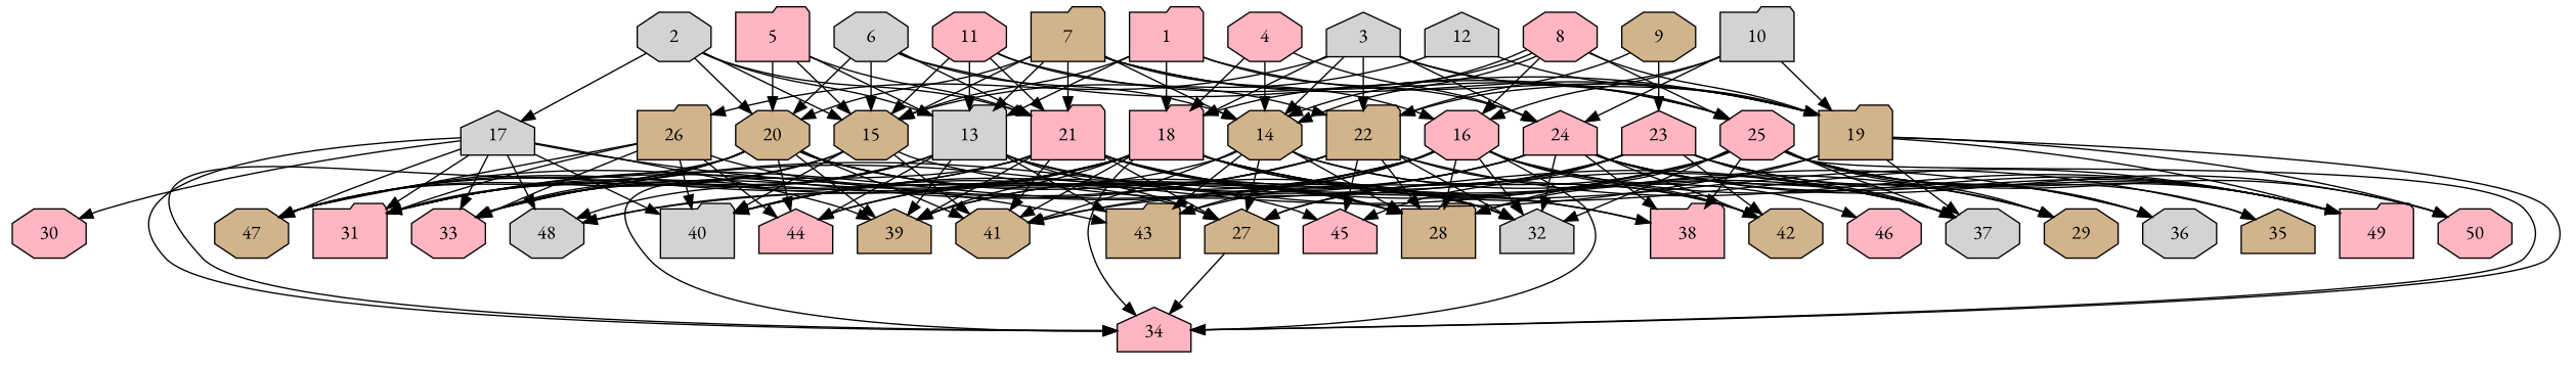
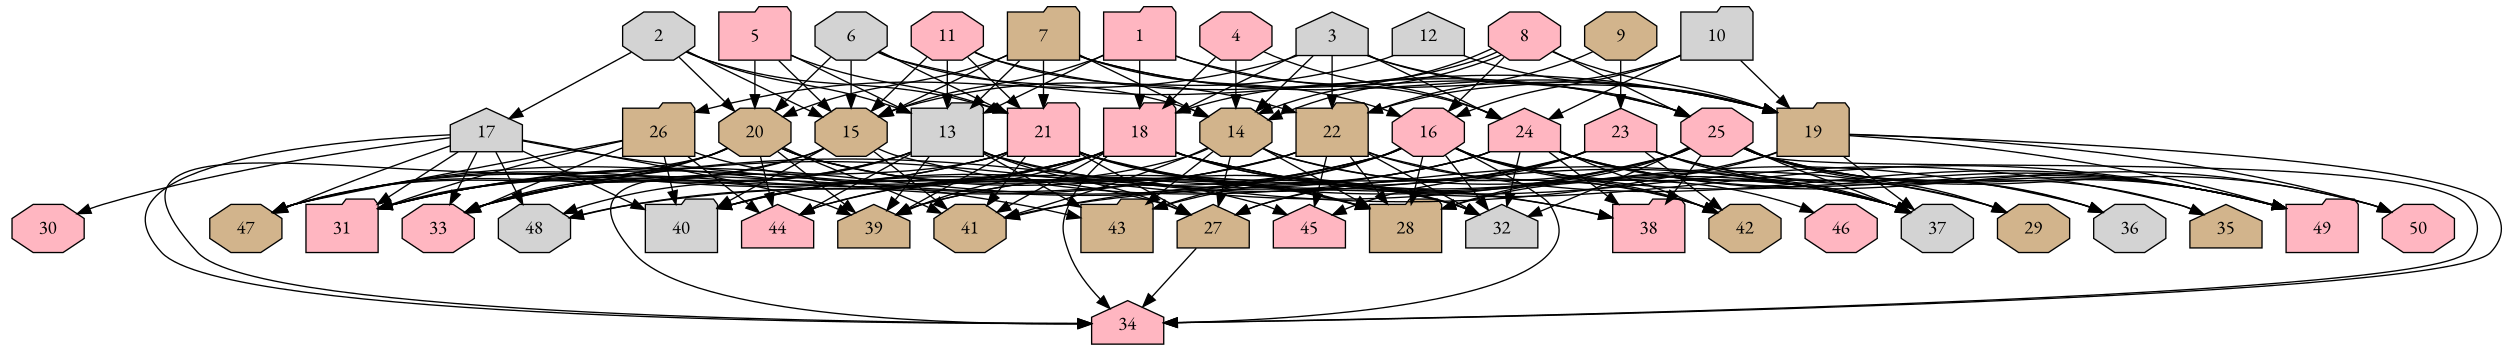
  digraph {
    fontname="EB Garamond"
    node [alpha=0.14 fillcolor=lightpink fontname="EB Garamond" shape=octagon style=filled]
    edge [fontname="EB Garamond"]
    1 [alpha=0.16 expect_size=2427378143233442 shape=folder]
    13 [alpha=0.16 expect_size=55706672173720448 fillcolor=lightgrey shape=folder]
    15 [alpha=0.12 expect_size=46405400694714080 fillcolor=tan]
    18 [alpha=0.19 expect_size=9284448445133400 shape=folder]
    19 [alpha=0.06 expect_size=381290979519759384576 fillcolor=tan shape=folder]
    24 [alpha=0.01 expect_size=943386608260586880 shape=house]
    27 [alpha=0.15 expect_size=1313917885468580096 fillcolor=tan shape=house]
    28 [alpha=0.05 expect_size=1392645404306565632 fillcolor=tan shape=folder]
    31 [alpha=0.13 expect_size=45475549691670960 shape=folder]
    33 [alpha=0.16 expect_size=3461983787524600]
    37 [alpha=0.09 expect_size=1569405726733249792 fillcolor=lightgrey]
    39 [alpha=0.08 expect_size=1147142746369163264000 fillcolor=tan shape=house]
    43 [expect_size=3440432844446218 fillcolor=tan shape=folder]
    44 [alpha=0.07 expect_size=770017148483947776 shape=house]
    48 [alpha=0.02 expect_size=1193337444354909696 fillcolor=lightgrey]
    40 [alpha=0.03 expect_size=25503231167680252 fillcolor=lightgrey shape=folder]
    41 [alpha=0.01 expect_size=99113645809546016 fillcolor=tan]
    47 [alpha=0.06 expect_size=123726811940616404992 fillcolor=tan]
    34 [alpha=0.15 expect_size=547531146162476928 shape=house]
    32 [expect_size=1052986735567748352 fillcolor=lightgrey shape=house]
    49 [alpha=0.08 expect_size=22829867530273472 shape=folder]
    29 [alpha=0.08 expect_size=879407683502304395264 fillcolor=tan]
    35 [alpha=0.03 expect_size=360031632463048474624 fillcolor=tan shape=house]
    38 [alpha=0.18 expect_size=1518456562945313734656 shape=folder]
    50 [alpha=0.12 expect_size=1091945158891815]
    42 [alpha=0.02 expect_size=1117898966329815552 fillcolor=tan]
    2 [expect_size=87353345034503 fillcolor=lightgrey]
    17 [alpha=0.03 expect_size=345088518742425344 fillcolor=lightgrey shape=house]
    20 [alpha=0.00 expect_size=804715255940542976 fillcolor=tan]
    21 [alpha=0.01 expect_size=1087190019165057536 shape=folder]
    30 [alpha=0.17 expect_size=774443787371191205888]
    45 [alpha=0.02 expect_size=2404203209374175 shape=house]
    36 [alpha=0.02 expect_size=174000470805088043008 fillcolor=lightgrey]
    3 [alpha=0.10 expect_size=1616148351048984035328 fillcolor=lightgrey shape=house]
    14 [alpha=0.17 expect_size=645605031517732992 fillcolor=tan]
    22 [alpha=0.19 expect_size=8948264972279730 fillcolor=tan shape=folder]
    25 [expect_size=30348971456688652]
    26 [alpha=0.03 expect_size=30178365306342396 fillcolor=tan shape=folder]
    4 [expect_size=278397516305292853248]
    5 [alpha=0.18 expect_size=230284947039333056 shape=folder]
    6 [alpha=0.11 expect_size=740011214835042746368 fillcolor=lightgrey]
    7 [alpha=0.04 expect_size=248855091219415008 fillcolor=tan shape=folder]
    16 [alpha=0.15 expect_size=1796761614682102431744]
    46 [alpha=0.17 expect_size=7320122071898390528]
    8 [alpha=0.10 expect_size=10398210476978920]
    9 [alpha=0.17 expect_size=39174380380156936 fillcolor=tan]
    23 [alpha=0.02 expect_size=145192222129355968 shape=house]
    10 [alpha=0.12 expect_size=1006128455579827437568 fillcolor=lightgrey shape=folder]
    11 [alpha=0.16 expect_size=115096558629814272000]
    12 [alpha=0.05 expect_size=1186869893922497232896 fillcolor=lightgrey shape=house]
    1 -> 13
    1 -> 15
    1 -> 18
    1 -> 19
    1 -> 24
    13 -> 27
    13 -> 28
    13 -> 31
    13 -> 33
    13 -> 37
    13 -> 39
    13 -> 43
    13 -> 44
    13 -> 48
    15 -> 33
    15 -> 37
    15 -> 40
    15 -> 41
    15 -> 47
    18 -> 31
    18 -> 33
    18 -> 39
    18 -> 48
    18 -> 40
    18 -> 41
    18 -> 47
    18 -> 34
    18 -> 32
    18 -> 49
    18 -> 29
    18 -> 35
    18 -> 38
    19 -> 28
    19 -> 33
    19 -> 37
    19 -> 34
    19 -> 49
    19 -> 50
    24 -> 37
    24 -> 39
    24 -> 44
    24 -> 40
    24 -> 32
    24 -> 49
    24 -> 29
    24 -> 38
    24 -> 50
    24 -> 42
    27 -> 34
    2 -> 13
    2 -> 15
    2 -> 17
    2 -> 20
    2 -> 21
    17 -> 31
    17 -> 33
    17 -> 39
    17 -> 43
    17 -> 48
    17 -> 40
    17 -> 47
    17 -> 34
    17 -> 30
    20 -> 28
    20 -> 31
    20 -> 33
    20 -> 39
    20 -> 44
    20 -> 41
    20 -> 47
    20 -> 34
    20 -> 32
    20 -> 45
    21 -> 27
    21 -> 28
    21 -> 31
    21 -> 39
    21 -> 41
    21 -> 47
    21 -> 34
    21 -> 32
    21 -> 38
    21 -> 36
    3 -> 18
    3 -> 19
    3 -> 24
    3 -> 14
    3 -> 22
    3 -> 25
    3 -> 26
    14 -> 27
    14 -> 28
    14 -> 37
    14 -> 43
    14 -> 40
    14 -> 41
    14 -> 42
    22 -> 28
    22 -> 31
    22 -> 44
    22 -> 47
    22 -> 32
    22 -> 49
    22 -> 42
    22 -> 45
    25 -> 27
    25 -> 28
    25 -> 33
    25 -> 37
    25 -> 41
    25 -> 34
    25 -> 32
    25 -> 49
    25 -> 29
    25 -> 35
    25 -> 38
    25 -> 50
    25 -> 36
    26 -> 27
    26 -> 31
    26 -> 33
    26 -> 44
    26 -> 40
    26 -> 47
    4 -> 18
    4 -> 24
    4 -> 14
    5 -> 13
    5 -> 15
    5 -> 20
    5 -> 21
    6 -> 15
    6 -> 19
    6 -> 20
    6 -> 21
    6 -> 14
    7 -> 13
    7 -> 15
    7 -> 19
    7 -> 20
    7 -> 21
    7 -> 14
    7 -> 25
    7 -> 16
    16 -> 28
    16 -> 31
+   16 -> 37
    16 -> 43
    16 -> 48
    16 -> 40
    16 -> 41
    16 -> 34
    16 -> 32
    16 -> 49
    16 -> 42
    16 -> 46
    8 -> 18
    8 -> 19
    8 -> 14
    8 -> 14
    8 -> 25
    8 -> 16
    9 -> 22
    9 -> 23
    23 -> 27
    23 -> 37
    23 -> 39
    23 -> 43
    23 -> 49
    23 -> 42
    23 -> 45
    23 -> 36
    10 -> 19
    10 -> 24
    10 -> 22
    10 -> 16
    11 -> 13
    11 -> 15
    11 -> 21
    11 -> 22
    11 -> 25
    12 -> 15
    12 -> 19
  }
